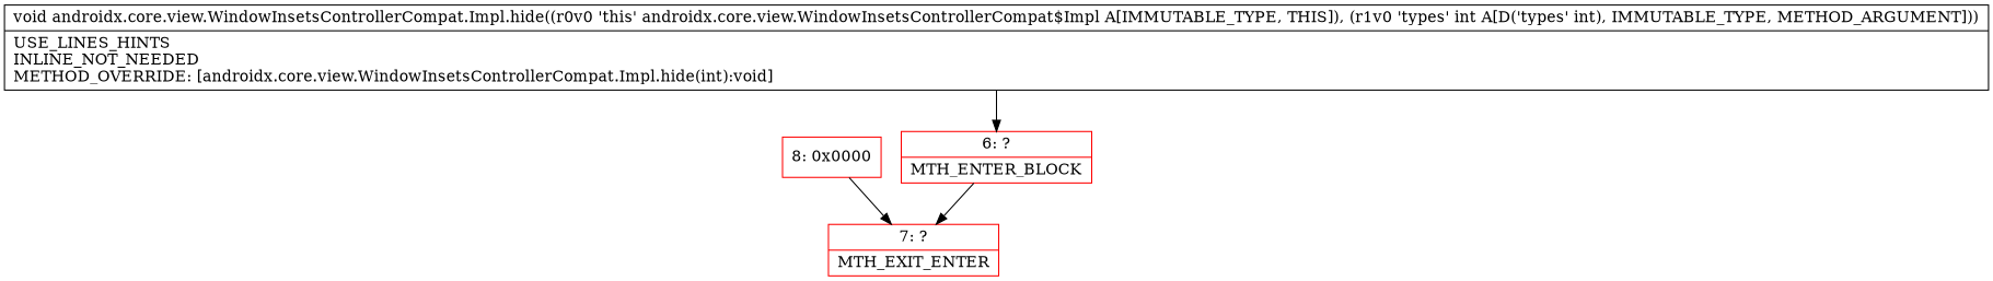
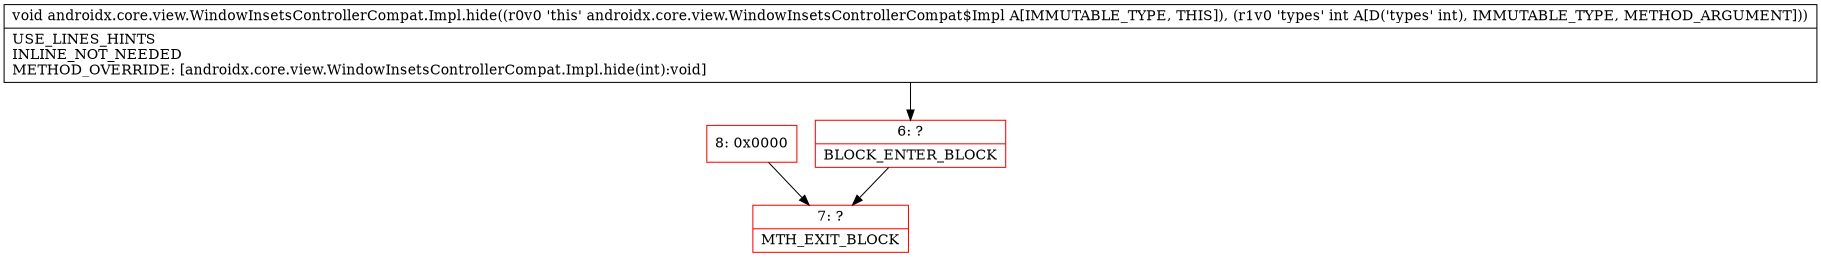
  digraph {
    node [color=red shape=record]
-   n1 [label="{6\:\ ?|MTH_ENTER_BLOCK\l}"]
-   n2 [label="{7\:\ ?|MTH_EXIT_ENTER\l}"]
+   n1 [label="{6\:\ ?|BLOCK_ENTER_BLOCK\l}"]
+   n2 [label="{7\:\ ?|MTH_EXIT_BLOCK\l}"]
    n3 [label="{8\:\ 0x0000}"]
    n4 [label="{void androidx.core.view.WindowInsetsControllerCompat.Impl.hide((r0v0 'this' androidx.core.view.WindowInsetsControllerCompat$Impl A[IMMUTABLE_TYPE, THIS]), (r1v0 'types' int A[D('types' int), IMMUTABLE_TYPE, METHOD_ARGUMENT]))  | USE_LINES_HINTS\lINLINE_NOT_NEEDED\lMETHOD_OVERRIDE: [androidx.core.view.WindowInsetsControllerCompat.Impl.hide(int):void]\l}" color=""]
    subgraph cluster_1 {
      label="R(0)"
    }
    n1 -> n2
    n3 -> n2
    n4 -> n1
  }
